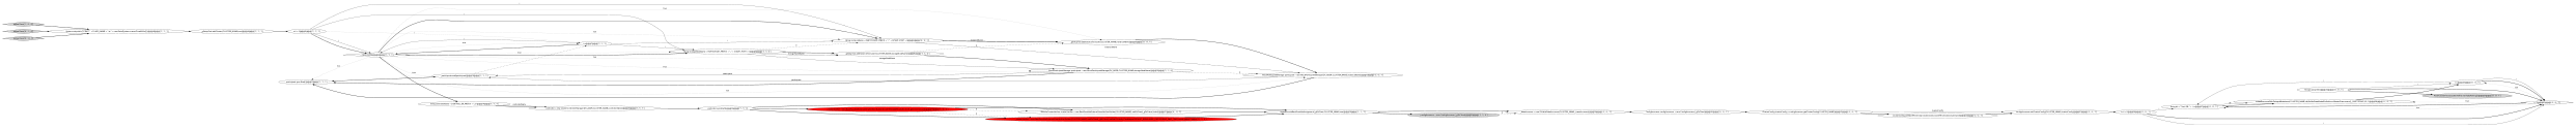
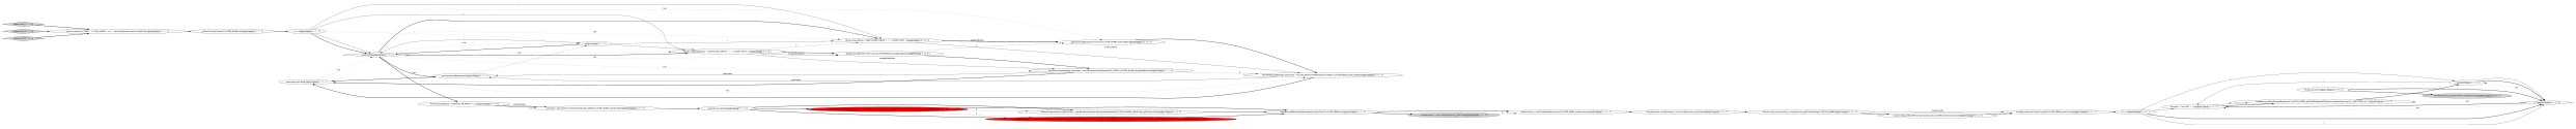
  digraph {
    fontname=Inter
    rankdir=LR
    node [fillcolor=white fontname=Inter shape=ellipse style=filled]
    edge [fontname=Inter style=bold]
    n1 [label="participant.syncStart()@@@11@@@['1', '1', '1']"]
    n2 [label="_participants.add(participant)@@@12@@@['1', '1', '1']"]
    n3 [label="i++@@@7@@@['1', '1', '1']"]
    n4 [label="String db = \"Test-DB-\" + i++@@@27@@@['0', '0', '1']"]
    n5 [label="createResourceWithDelayedRebalance(CLUSTER_NAME,db,BuiltInStateModelDefinitions.MasterSlave.name(),_PARTITIONS,3,3,-1)@@@28@@@['0', '0', '1']"]
    n6 [label="i++@@@26@@@['0', '0', '1']"]
    n7 [fillcolor=red label="_clusterVerifier = new BestPossibleExternalViewVerifier.Builder(CLUSTER_NAME).setZkClient(_gZkClient).setWaitTillVerify(TestHelper.DEFAULT_REBALANCE_PROCESSING_WAIT_TIME).build()@@@17@@@['0', '1', '0']"]
    n8 [label="enablePersistBestPossibleAssignment(_gZkClient,CLUSTER_NAME,true)@@@18@@@['1', '1', '1']"]
    n9 [fillcolor=lightgray label="_configAccessor = new ConfigAccessor(_gZkClient)@@@19@@@['1', '1', '0']"]
    n10 [label="_dataAccessor = new ZKHelixDataAccessor(CLUSTER_NAME,_baseAccessor)@@@19@@@['0', '0', '1']"]
    n11 [label="_controller = new ClusterControllerManager(ZK_ADDR,CLUSTER_NAME,controllerName)@@@15@@@['1', '1', '1']"]
    n12 [label="_controller.syncStart()@@@16@@@['1', '1', '1']"]
    n13 [fillcolor=red label="_clusterVerifier = new BestPossibleExternalViewVerifier.Builder(CLUSTER_NAME).setZkClient(_gZkClient).build()@@@17@@@['1', '0', '0']"]
    n14 [label="ZkHelixClusterVerifier clusterVerifier = new BestPossibleExternalViewVerifier.Builder(CLUSTER_NAME).setZkClient(_gZkClient).build()@@@17@@@['0', '0', '1']"]
    n15 [label="ConfigAccessor configAccessor = new ConfigAccessor(_gZkClient)@@@20@@@['0', '0', '1']"]
    n16 [label="System.out.println(\"START \" + CLASS_NAME + \" at \" + new Date(System.currentTimeMillis()))@@@3@@@['1', '1', '1']"]
    n17 [label="_gSetupTool.addCluster(CLUSTER_NAME,true)@@@4@@@['1', '1', '1']"]
    n18 [label="int i = 0@@@5@@@['1', '1', '1']"]
    n19 [label="Thread.sleep(100)@@@30@@@['0', '0', '1']"]
    n20 [fillcolor=lightgray label="Assert.assertTrue(clusterVerifier.verifyByPolling())@@@31@@@['0', '0', '1']"]
    n21 [label="i < 3@@@25@@@['0', '0', '1']" shape=diamond]
    n22 [label="i < NUM_NODE@@@6@@@['1', '1', '1']" shape=diamond]
    n23 [label="String storageNodeName = PARTICIPANT_PREFIX + \"_\" + (START_PORT + i)@@@8@@@['1', '1', '0']"]
    n24 [label="String instanceName = PARTICIPANT_PREFIX + \"_\" + (START_PORT + i)@@@8@@@['0', '0', '1']"]
    n25 [label="MockParticipantManager participant = new MockParticipantManager(ZK_ADDR,CLUSTER_NAME,storageNodeName)@@@10@@@['1', '1', '0']"]
    n26 [label="MockParticipantManager participant = new MockParticipantManager(ZK_ADDR,CLUSTER_NAME,instanceName)@@@10@@@['0', '0', '1']"]
    n27 [label="ClusterConfig clusterConfig = configAccessor.getClusterConfig(CLUSTER_NAME)@@@21@@@['0', '0', '1']"]
    n28 [label="clusterConfig.setMaxOfflineInstancesAllowed(_maxOfflineInstancesAllowed)@@@22@@@['0', '0', '1']"]
    n29 [label="configAccessor.setClusterConfig(CLUSTER_NAME,clusterConfig)@@@23@@@['0', '0', '1']"]
    n30 [label="int i = 0@@@24@@@['0', '0', '1']"]
    n31 [fillcolor=lightgray label="beforeClass['1', '0', '0']" shape=diamond]
    n32 [label="_gSetupTool.addInstanceToCluster(CLUSTER_NAME,instanceName)@@@9@@@['0', '0', '1']"]
    n33 [label="_gSetupTool.addInstanceToCluster(CLUSTER_NAME,storageNodeName)@@@9@@@['1', '1', '0']"]
    n34 [label="String controllerName = CONTROLLER_PREFIX + \"_0\"@@@14@@@['1', '1', '1']"]
    n35 [fillcolor=lightgray label="beforeClass['0', '1', '0']" shape=diamond]
    n36 [fillcolor=lightgray label="beforeClass['0', '0', '1']" shape=diamond]
    n2 -> n1
    n2 -> n3 [style=dashed]
    n3 -> n22
    n3 -> n22 [label=i style=solid]
    n3 -> n23 [label=i style=solid]
    n3 -> n24 [label=i style=solid]
    n4 -> n5
    n4 -> n5 [label=db style=solid]
    n5 -> n6
    n6 -> n4 [label=i style=solid]
    n6 -> n21 [label=i style=solid]
    n6 -> n21
    n7 -> n8
    n8 -> n9
    n8 -> n10
    n9 -> n10 [label=0 style=dashed]
    n10 -> n15
    n11 -> n12
    n12 -> n7
    n12 -> n13
    n12 -> n14
    n13 -> n7 [label=0 style=dashed]
    n13 -> n8
    n13 -> n14 [label=0 style=dashed]
    n14 -> n8
    n15 -> n27
    n16 -> n17
    n17 -> n18
    n18 -> n3 [label=i style=dotted]
    n18 -> n22
    n18 -> n22 [label=i style=solid]
    n18 -> n23 [label=i style=solid]
    n18 -> n24 [label=i style=solid]
    n19 -> n20
    n19 -> n21
    n21 -> n4
    n21 -> n4 [label=true style=dotted]
    n21 -> n5 [label=true style=dotted]
    n21 -> n6 [label=true style=dotted]
-   n22 -> n1 [label=true style=dotted]
-   n22 -> n2 [label=true style=dotted]
+   n1 -> n22 [label=true style=dotted]
+   n22 -> n2 [label=true]
    n22 -> n3 [label=true style=dotted]
    n22 -> n23 [label=true style=dotted]
    n22 -> n23
    n22 -> n24
    n22 -> n24 [label=true style=dotted]
    n22 -> n25 [label=true style=dotted]
    n22 -> n26 [label=true style=dotted]
    n22 -> n32 [label=true style=dotted]
    n22 -> n33 [label=true style=dotted]
    n22 -> n34
    n23 -> n24 [label=0 style=dashed]
    n23 -> n25 [label=storageNodeName style=solid]
    n23 -> n33 [label=storageNodeName style=solid]
    n23 -> n33
    n24 -> n26 [label=instanceName style=solid]
    n24 -> n32 [label=instanceName style=solid]
    n24 -> n32
    n25 -> n1
    n25 -> n2 [label=participant style=solid]
    n25 -> n26 [label=0 style=dashed]
    n26 -> n1
    n26 -> n2 [label=participant style=solid]
    n27 -> n28
    n27 -> n29 [label=clusterConfig style=solid]
    n28 -> n29
    n29 -> n30
    n30 -> n4 [label=i style=solid]
-   n19 -> n6 [label=i style=solid]
+   n30 -> n6 [label=i style=solid]
    n30 -> n21
    n30 -> n21 [label=i style=solid]
    n31 -> n16
    n32 -> n26
    n33 -> n25
    n33 -> n32 [label=0 style=dashed]
    n34 -> n11
    n34 -> n11 [label=controllerName style=solid]
    n35 -> n16
    n36 -> n16
  }
